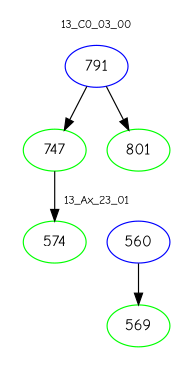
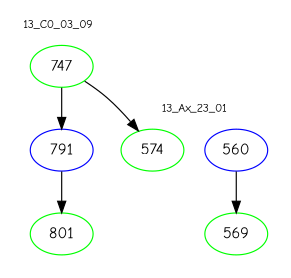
  digraph {
    fontname="Comic Neue"
    node [color=green fontname="Comic Neue"]
    edge [color=black fontname="Comic Neue"]
    n1 [color=blue label=560]
    n2 [label=569]
    n3 [label=574]
    n4 [color=blue label=791]
    n5 [label=747]
    n6 [label=801]
    subgraph cluster_1 {
      color=white
      fontsize=10
      label="13_Ax_23_01"
      n1
      n2
      n3
    }
    subgraph cluster_2 {
      color=white
      fontsize=10
-     label="13_C0_03_00"
+     label="13_C0_03_09"
      n4
      n5
      n6
    }
    n1 -> n2
-   n4 -> n5
+   n5 -> n4
    n4 -> n6
    n5 -> n3
  }
